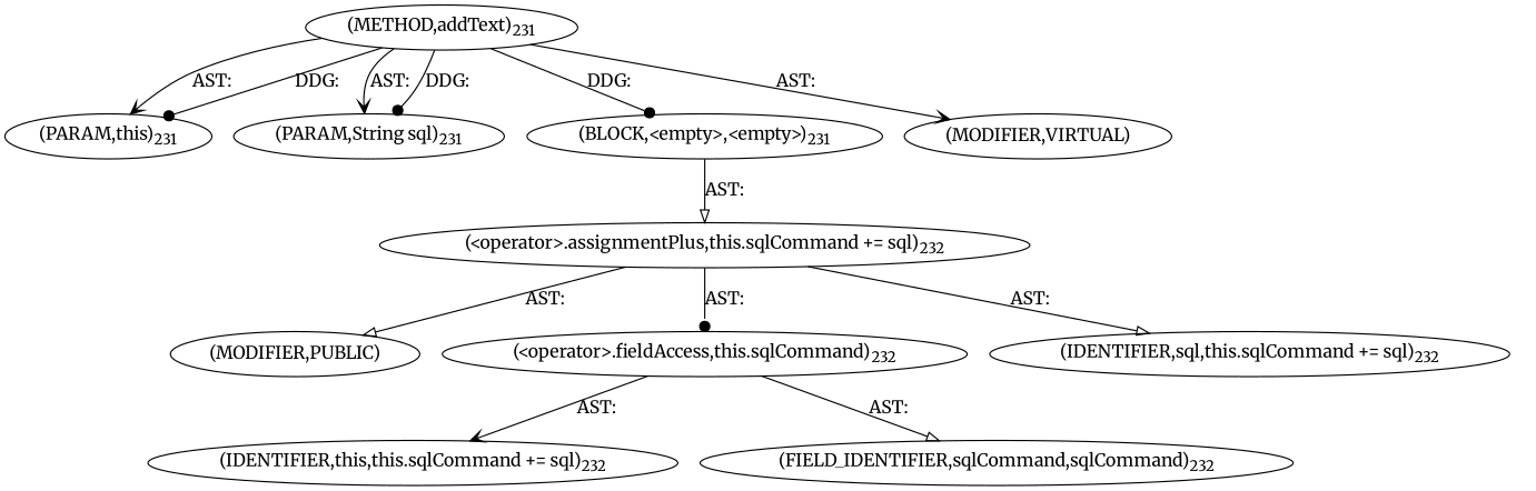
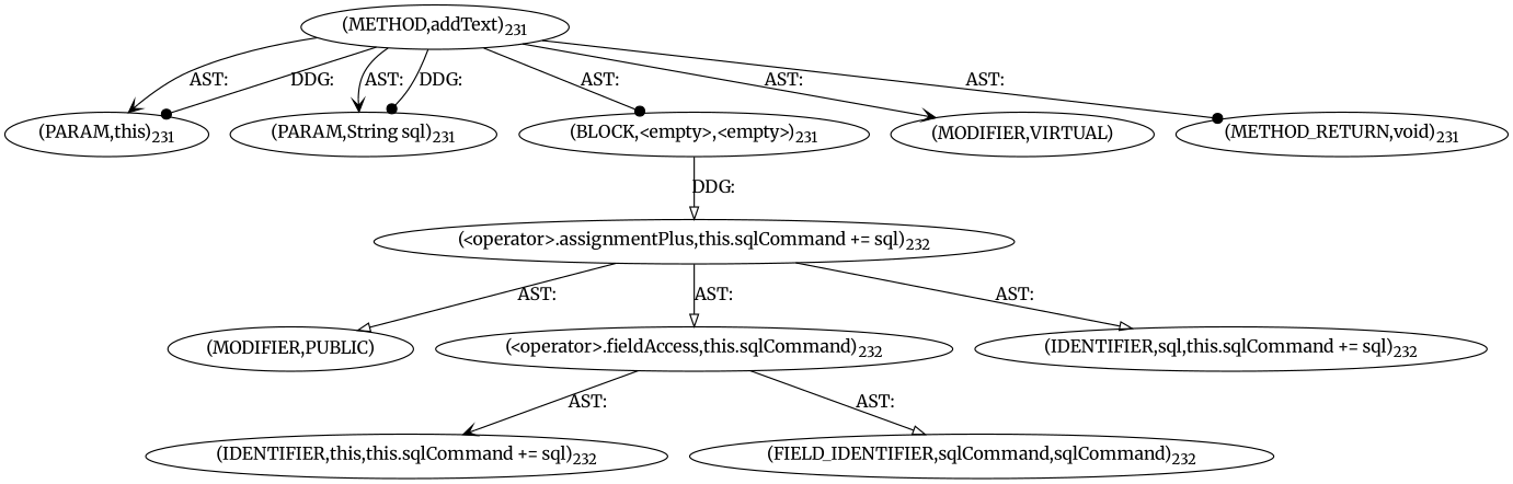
  digraph {
    fontname=Merriweather
    node [fontname=Merriweather]
    edge [arrowhead=onormal fontname=Merriweather]
    n1 [label=<(METHOD,addText)<SUB>231</SUB>>]
    n2 [label=<(PARAM,this)<SUB>231</SUB>>]
    n3 [label=<(PARAM,String sql)<SUB>231</SUB>>]
    n4 [label=<(BLOCK,&lt;empty&gt;,&lt;empty&gt;)<SUB>231</SUB>>]
    n5 [label=<(MODIFIER,VIRTUAL)>]
+   n6 [label=<(METHOD_RETURN,void)<SUB>231</SUB>>]
    n7 [label=<(&lt;operator&gt;.assignmentPlus,this.sqlCommand += sql)<SUB>232</SUB>>]
    n8 [label=<(MODIFIER,PUBLIC)>]
    n9 [label=<(&lt;operator&gt;.fieldAccess,this.sqlCommand)<SUB>232</SUB>>]
    n10 [label=<(IDENTIFIER,sql,this.sqlCommand += sql)<SUB>232</SUB>>]
    n11 [label=<(IDENTIFIER,this,this.sqlCommand += sql)<SUB>232</SUB>>]
    n12 [label=<(FIELD_IDENTIFIER,sqlCommand,sqlCommand)<SUB>232</SUB>>]
    n1 -> n2 [arrowhead=vee label="AST: "]
    n1 -> n2 [arrowhead=dot label="DDG: "]
    n1 -> n3 [arrowhead=vee label="AST: "]
    n1 -> n3 [arrowhead=dot label="DDG: "]
-   n1 -> n4 [arrowhead=dot label="DDG: "]
+   n1 -> n4 [arrowhead=dot label="AST: "]
    n1 -> n5 [arrowhead=vee label="AST: "]
-   n4 -> n7 [label="AST: "]
+   n1 -> n6 [arrowhead=dot label="AST: "]
+   n4 -> n7 [label="DDG: "]
    n7 -> n8 [label="AST: "]
-   n7 -> n9 [arrowhead=dot label="AST: "]
+   n7 -> n9 [label="AST: "]
    n7 -> n10 [label="AST: "]
    n9 -> n11 [arrowhead=vee label="AST: "]
    n9 -> n12 [label="AST: "]
  }
